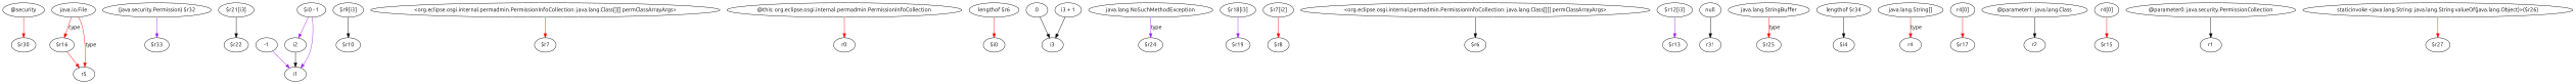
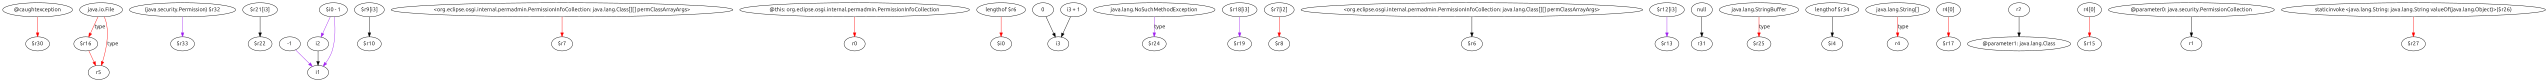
  digraph {
    fontname=Ubuntu
    node [fontname=Ubuntu]
    edge [color=red fontname=Ubuntu]
-   n1 [label="@security"]
+   n1 [label="@caughtexception"]
    n2 [label="$r30"]
    n3 [label="$r16"]
    n4 [label=r5]
    n5 [label="(java.security.Permission) $r32"]
    n6 [label="$r33"]
    n7 [label="$r21[i3]"]
    n8 [label="$r22"]
    n9 [label=i2]
    n10 [label=i1]
    n11 [label="java.io.File"]
    n12 [label="$r9[i3]"]
    n13 [label="$r10"]
    n14 [label="<org.eclipse.osgi.internal.permadmin.PermissionInfoCollection: java.lang.Class[][] permClassArrayArgs>"]
    n15 [label="$r7"]
    n16 [label="@this: org.eclipse.osgi.internal.permadmin.PermissionInfoCollection"]
    n17 [label=r0]
    n18 [label="lengthof $r6"]
    n19 [label="$i0"]
    n20 [label=0]
    n21 [label=i3]
    n22 [label="i3 + 1"]
    n23 [label="java.lang.NoSuchMethodException"]
    n24 [label="$r24"]
    n25 [label="$r18[i3]"]
    n26 [label="$r19"]
    n27 [label="$r7[i2]"]
    n28 [label="$r8"]
    n29 [label=-1]
    n30 [label="<org.eclipse.osgi.internal.permadmin.PermissionInfoCollection: java.lang.Class[][] permClassArrayArgs>"]
    n31 [label="$r6"]
    n32 [label="$r12[i3]"]
    n33 [label="$r13"]
    n34 [label=null]
    n35 [label=r31]
    n36 [label="java.lang.StringBuffer"]
    n37 [label="$r25"]
    n38 [label="lengthof $r34"]
    n39 [label="$i4"]
    n40 [label="$i0 - 1"]
    n41 [label="java.lang.String[]"]
    n42 [label=r4]
    n43 [label="r4[0]"]
    n44 [label="$r17"]
    n45 [label="@parameter1: java.lang.Class"]
    n46 [label=r2]
    n47 [label="r4[0]"]
    n48 [label="$r15"]
    n49 [label="@parameter0: java.security.PermissionCollection"]
    n50 [label=r1]
    n51 [label="staticinvoke <java.lang.String: java.lang.String valueOf(java.lang.Object)>($r26)"]
    n52 [label="$r27"]
    n1 -> n2
    n3 -> n4
    n5 -> n6 [color=purple]
    n7 -> n8 [color=black]
    n9 -> n10 [color=black]
    n11 -> n3 [label=type]
    n11 -> n4 [label=type]
    n12 -> n13 [color=black]
    n14 -> n15
    n16 -> n17
    n18 -> n19
    n20 -> n21 [color=black]
    n22 -> n21 [color=black]
    n23 -> n24 [color=purple label=type]
    n25 -> n26 [color=purple]
    n27 -> n28
    n29 -> n10 [color=purple]
    n30 -> n31 [color=black]
    n32 -> n33 [color=purple]
    n34 -> n35 [color=black]
    n36 -> n37 [label=type]
    n38 -> n39 [color=black]
    n40 -> n9 [color=purple]
    n40 -> n10 [color=purple]
    n41 -> n42 [label=type]
    n43 -> n44
-   n45 -> n46 [color=black]
+   n46 -> n45 [color=black]
    n47 -> n48
    n49 -> n50 [color=black]
    n51 -> n52
  }
